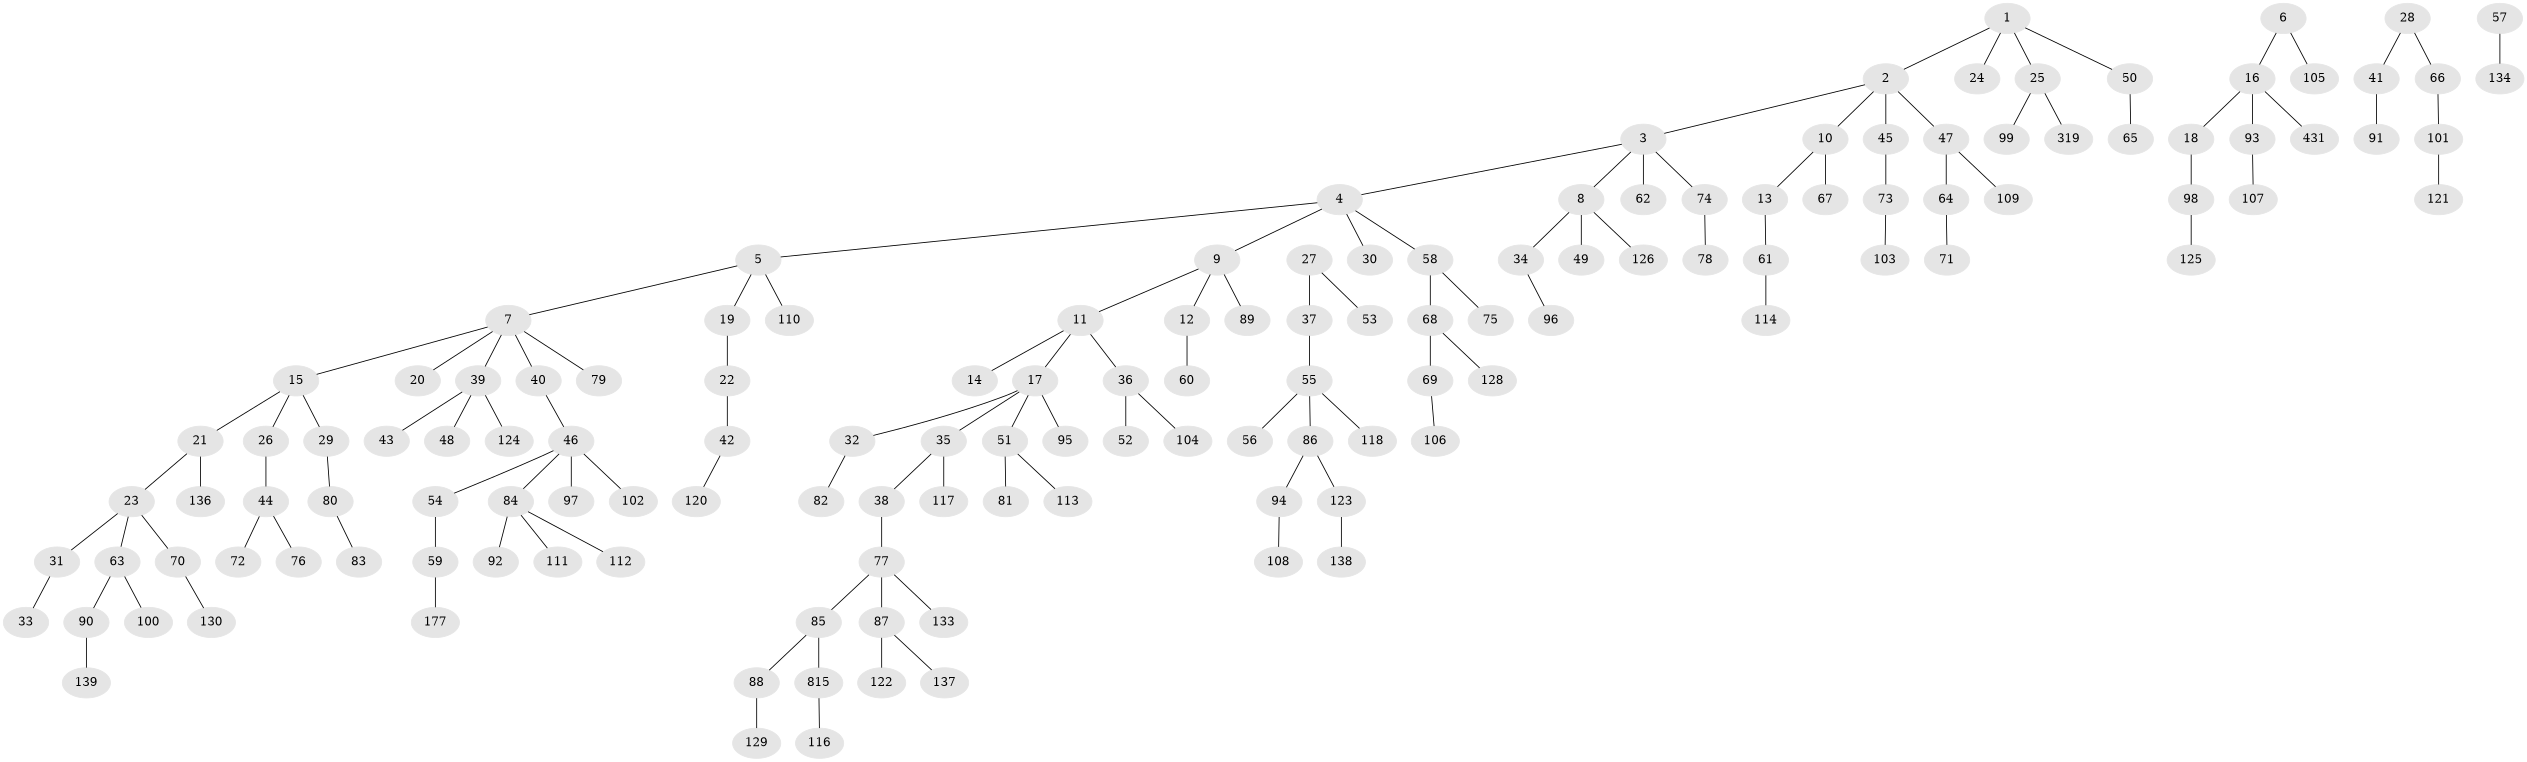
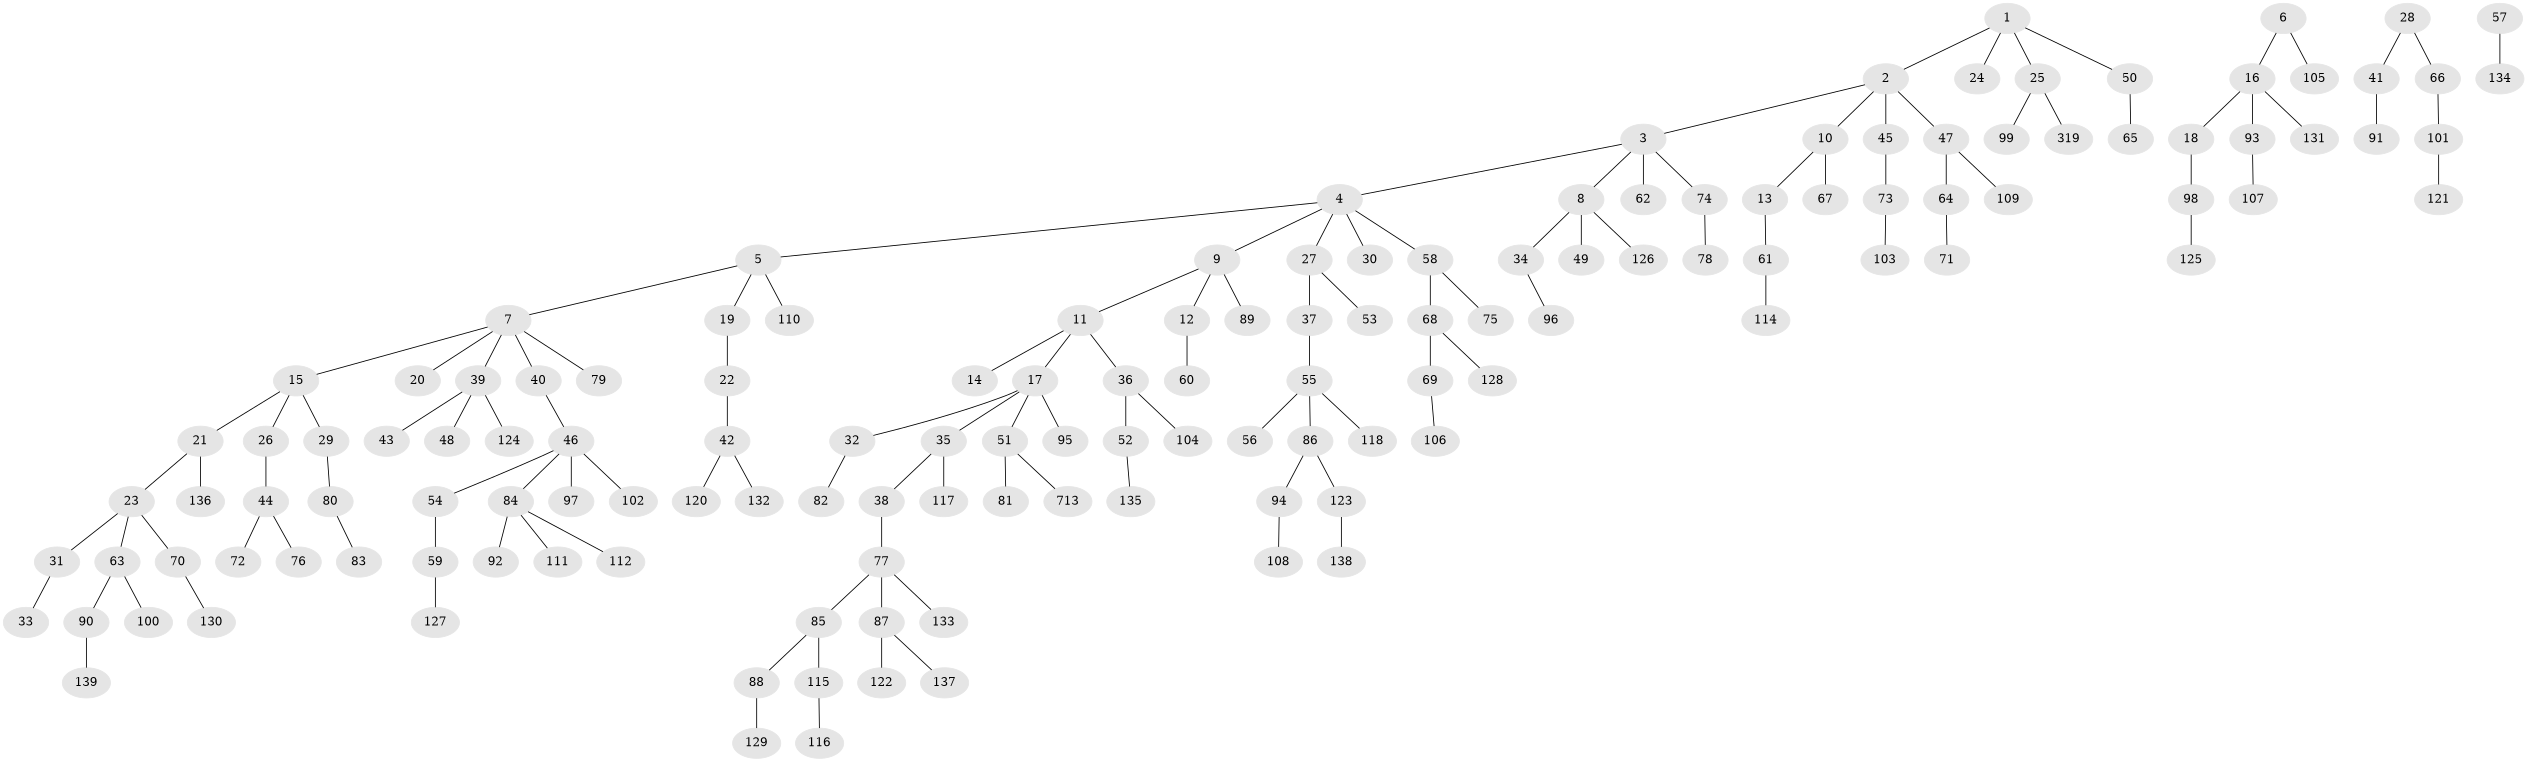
  graph {
    node [color=gray90 style=filled]
    1
    2
    24
    25
    50
    3
    10
    45
    47
    99
    n11 [label=319]
    65
    4
    8
    62
    74
    13
    67
    73
    64
    109
    5
    9
    27
    30
    58
    6
    16
    105
    34
    49
    126
    78
    7
    19
    110
    11
    12
    89
    37
    53
    68
    75
    15
    20
    39
    40
    79
    22
    18
    93
-   131 [label=431]
+   131
    28
    41
    66
    21
    26
    29
    43
    48
    124
    46
    96
    14
    17
    36
    60
    61
    32
    35
    51
    95
    52
    104
    114
    23
    136
    44
    80
    98
    107
    82
    38
    117
    81
-   113
+   113 [label=713]
    125
    42
    31
    63
    70
    120
+   132
    33
    90
    100
    130
    72
    76
    55
    91
    101
    83
    77
+   135
    56
    86
    118
    85
    87
    133
    54
    84
    97
    102
    103
    59
    57
    134
    92
    111
    112
    71
-   127 [label=177]
+   127
    94
    123
    69
    128
    139
    121
    106
    88
-   115 [label=815]
+   115
    122
    137
    129
    116
    108
    138
    1 -- 2
    1 -- 24
    1 -- 25
    1 -- 50
    2 -- 3
    2 -- 10
    2 -- 45
    2 -- 47
    25 -- 99
    25 -- n11
    50 -- 65
    3 -- 4
    3 -- 8
    3 -- 62
    3 -- 74
    10 -- 13
    10 -- 67
    45 -- 73
    47 -- 64
    47 -- 109
    4 -- 5
    4 -- 9
+   4 -- 27
    4 -- 30
    4 -- 58
    8 -- 34
    8 -- 49
    8 -- 126
    74 -- 78
    13 -- 61
    73 -- 103
    64 -- 71
    5 -- 7
    5 -- 19
    5 -- 110
    9 -- 11
    9 -- 12
    9 -- 89
    27 -- 37
    27 -- 53
    58 -- 68
    58 -- 75
    6 -- 16
    6 -- 105
    16 -- 18
    16 -- 93
    16 -- 131
    34 -- 96
    7 -- 15
    7 -- 20
    7 -- 39
    7 -- 40
    7 -- 79
    19 -- 22
    11 -- 14
    11 -- 17
    11 -- 36
    12 -- 60
    37 -- 55
    68 -- 69
    68 -- 128
    15 -- 21
    15 -- 26
    15 -- 29
    39 -- 43
    39 -- 48
    39 -- 124
    40 -- 46
    22 -- 42
    18 -- 98
    93 -- 107
    28 -- 41
    28 -- 66
    41 -- 91
    66 -- 101
    21 -- 23
    21 -- 136
    26 -- 44
    29 -- 80
    46 -- 54
    46 -- 84
    46 -- 97
    46 -- 102
    17 -- 32
    17 -- 35
    17 -- 51
    17 -- 95
    36 -- 52
    36 -- 104
    61 -- 114
    32 -- 82
    35 -- 38
    35 -- 117
    51 -- 81
    51 -- 113
+   52 -- 135
    23 -- 31
    23 -- 63
    23 -- 70
    44 -- 72
    44 -- 76
    80 -- 83
    98 -- 125
    38 -- 77
    42 -- 120
+   42 -- 132
    31 -- 33
    63 -- 90
    63 -- 100
    70 -- 130
    90 -- 139
    55 -- 56
    55 -- 86
    55 -- 118
    101 -- 121
    77 -- 85
    77 -- 87
    77 -- 133
    86 -- 94
    86 -- 123
    85 -- 88
    85 -- 115
    87 -- 122
    87 -- 137
    54 -- 59
    84 -- 92
    84 -- 111
    84 -- 112
    59 -- 127
    57 -- 134
    94 -- 108
    123 -- 138
    69 -- 106
    88 -- 129
    115 -- 116
  }
